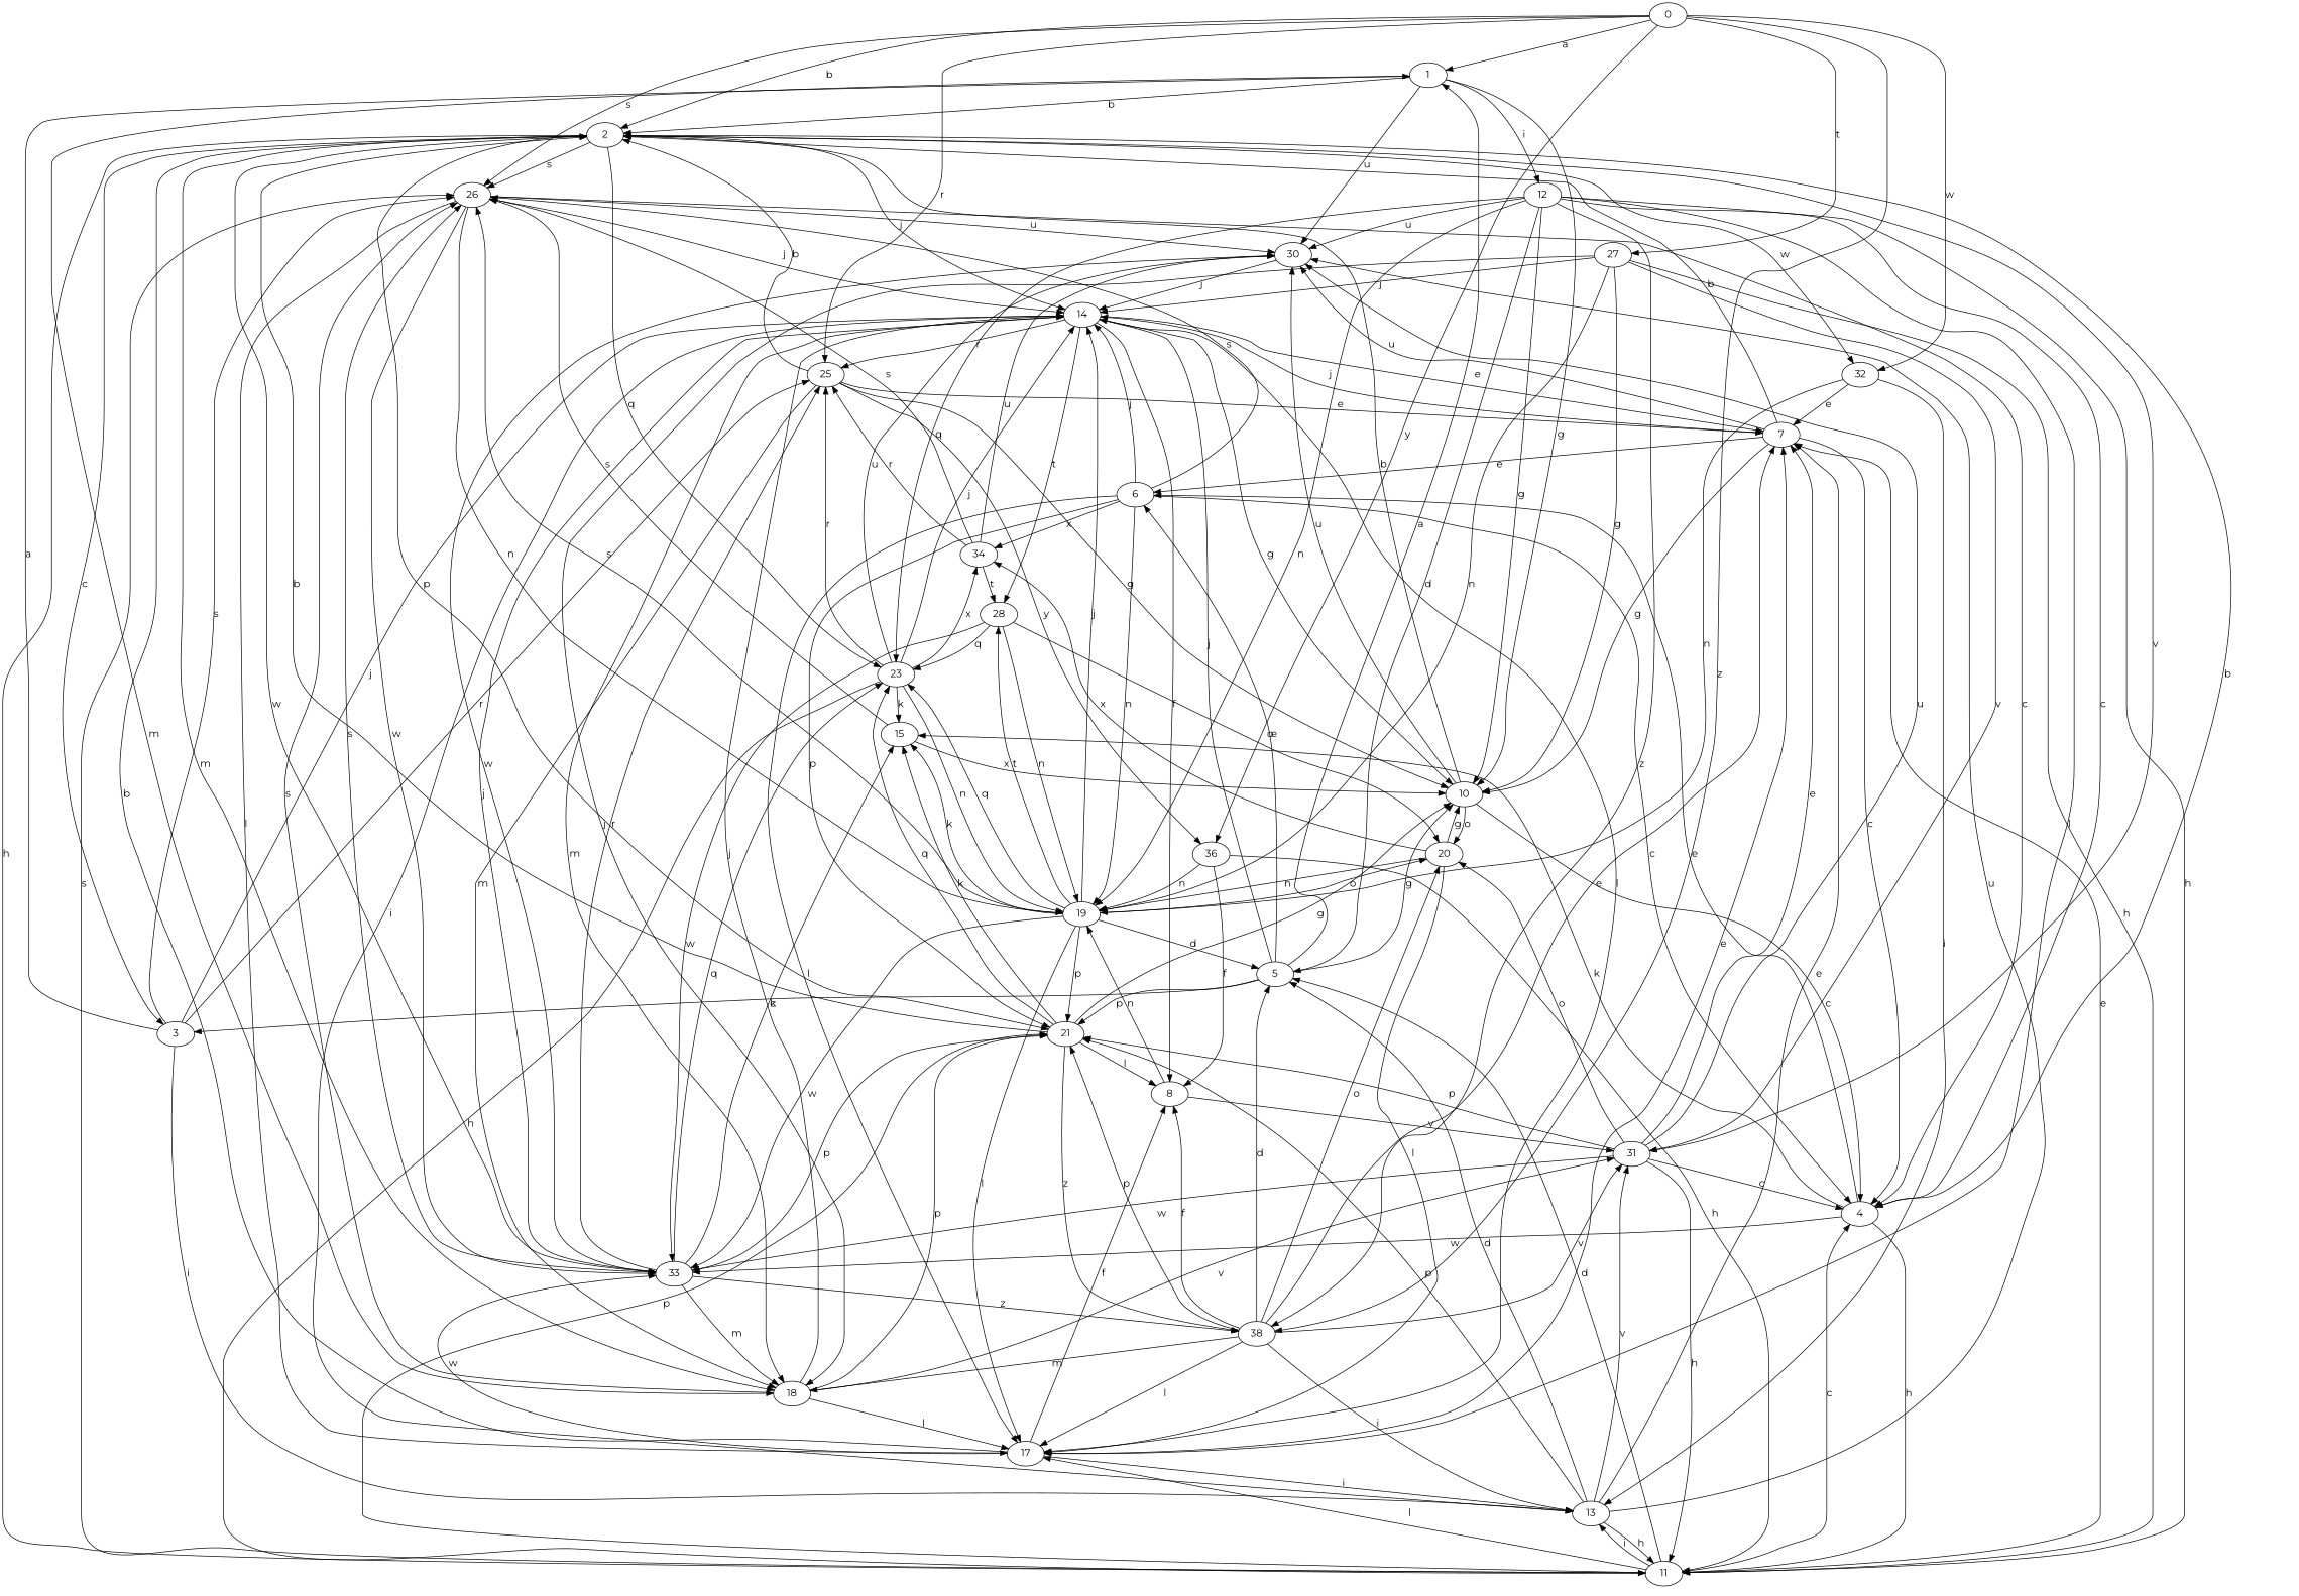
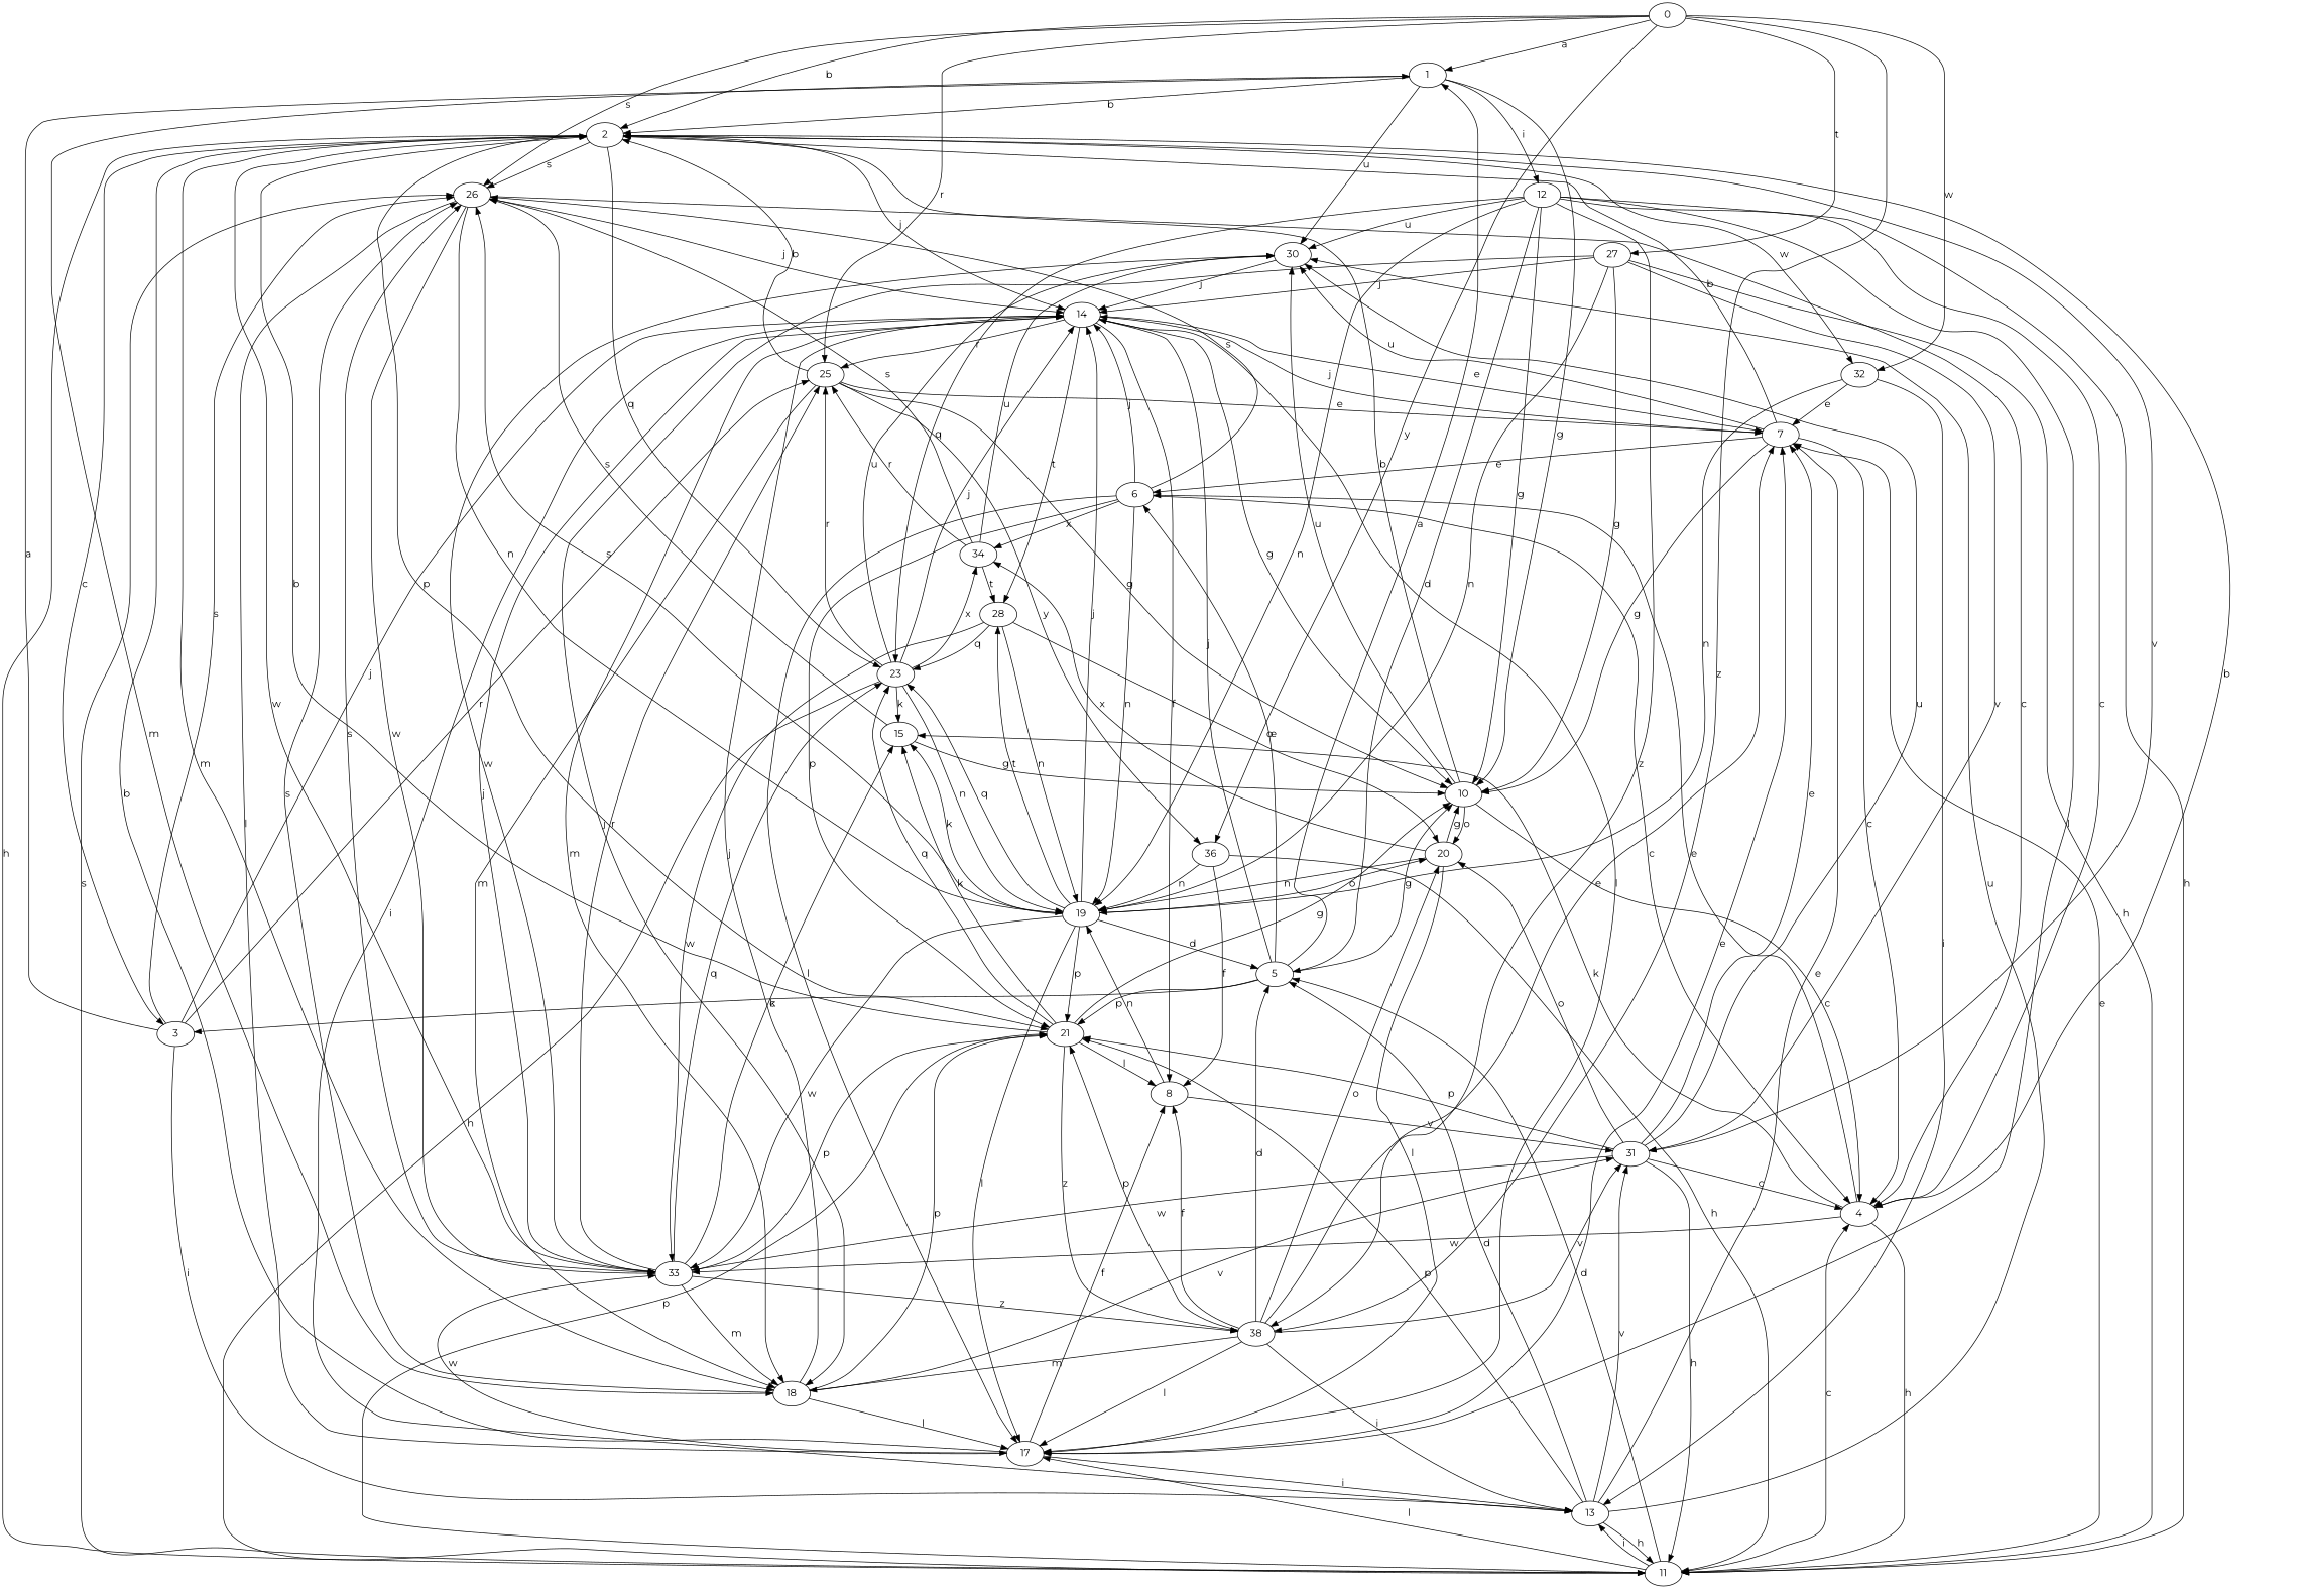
  strict digraph {
    fontname=Montserrat
    node [fontname=Montserrat]
    edge [fontname=Montserrat]
    0
    1
    2
    25
    26
    27
    32
    36
    38
    10
    12
    18
    30
    3
    11
    14
    21
    23
    31
    33
    7
    4
    17
    19
    13
    8
    5
    20
    28
    15
    34
    6
    0 -> 1 [label=a]
    0 -> 2 [label=b]
    0 -> 25 [label=r]
    0 -> 26 [label=s]
    0 -> 27 [label=t]
    0 -> 32 [label=w]
    0 -> 36 [label=y]
    0 -> 38 [label=z]
    1 -> 2 [label=b]
    1 -> 10 [label=g]
    1 -> 12 [label=i]
    1 -> 18 [label=m]
    1 -> 30 [label=u]
    2 -> 26 [label=s]
    2 -> 32 [label=w]
    2 -> 18 [label=m]
    2 -> 3 [label=c]
    2 -> 11 [label=h]
    2 -> 14 [label=j]
    2 -> 21 [label=p]
    2 -> 23 [label=q]
    2 -> 31 [label=v]
    2 -> 33 [label=w]
    25 -> 2 [label=b]
    25 -> 36 [label=y]
    25 -> 10 [label=g]
    25 -> 18 [label=m]
    25 -> 7 [label=e]
-   26 -> 30 [label=u]
    26 -> 14 [label=j]
    26 -> 33 [label=w]
    26 -> 4 [label=c]
    26 -> 17 [label=l]
    26 -> 19 [label=n]
    27 -> 10 [label=g]
    27 -> 18 [label=j]
    27 -> 11 [label=h]
    27 -> 14 [label=j]
    27 -> 31 [label=v]
    27 -> 19 [label=n]
    32 -> 7 [label=e]
    32 -> 19 [label=n]
    32 -> 13 [label=i]
    36 -> 11 [label=h]
    36 -> 19 [label=n]
    36 -> 8 [label=f]
    38 -> 18 [label=m]
    38 -> 21 [label=p]
    38 -> 31 [label=v]
    38 -> 7 [label=e]
    38 -> 17 [label=l]
    38 -> 13 [label=i]
    38 -> 8 [label=f]
    38 -> 5 [label=d]
    38 -> 20 [label=o]
    10 -> 2 [label=b]
    10 -> 30 [label=u]
    10 -> 4 [label=c]
    10 -> 20 [label=o]
    12 -> 38 [label=z]
    12 -> 10 [label=g]
    12 -> 30 [label=u]
    12 -> 11 [label=h]
    12 -> 23 [label=q]
    12 -> 4 [label=c]
    12 -> 17 [label=l]
    12 -> 19 [label=n]
    12 -> 5 [label=d]
    18 -> 26 [label=s]
    18 -> 14 [label=j]
    18 -> 21 [label=p]
    18 -> 31 [label=v]
    18 -> 17 [label=l]
    30 -> 14 [label=j]
    30 -> 33 [label=w]
    3 -> 1 [label=a]
    3 -> 25 [label=r]
    3 -> 26 [label=s]
    3 -> 14 [label=j]
    3 -> 13 [label=i]
    11 -> 26 [label=s]
    11 -> 21 [label=p]
    11 -> 7 [label=e]
    11 -> 4 [label=c]
    11 -> 17 [label=l]
    11 -> 13 [label=i]
    11 -> 5 [label=d]
    14 -> 25 [label=r]
    14 -> 10 [label=g]
    14 -> 18 [label=m]
    14 -> 7 [label=e]
    14 -> 17 [label=l]
    14 -> 13 [label=i]
    14 -> 8 [label=f]
    14 -> 28 [label=t]
    21 -> 2 [label=b]
    21 -> 38 [label=z]
    21 -> 10 [label=g]
    21 -> 23 [label=q]
    21 -> 8 [label=l]
    21 -> 15 [label=k]
    23 -> 25 [label=r]
    23 -> 30 [label=u]
    23 -> 11 [label=h]
    23 -> 14 [label=j]
    23 -> 19 [label=n]
    23 -> 15 [label=k]
    23 -> 34 [label=x]
    31 -> 30 [label=u]
    31 -> 11 [label=h]
    31 -> 21 [label=p]
    31 -> 33 [label=w]
    31 -> 7 [label=e]
    31 -> 4 [label=c]
    31 -> 20 [label=o]
    33 -> 25 [label=r]
    33 -> 26 [label=s]
    33 -> 38 [label=z]
    33 -> 18 [label=m]
    33 -> 14 [label=j]
    33 -> 21 [label=p]
    33 -> 23 [label=q]
    33 -> 15 [label=k]
    7 -> 2 [label=b]
    7 -> 10 [label=g]
    7 -> 30 [label=u]
    7 -> 14 [label=j]
    7 -> 4 [label=c]
    7 -> 6 [label=e]
    4 -> 2 [label=b]
    4 -> 11 [label=h]
    4 -> 33 [label=w]
    4 -> 15 [label=k]
    4 -> 6 [label=e]
    17 -> 2 [label=b]
    17 -> 33 [label=w]
    17 -> 7 [label=e]
    17 -> 13 [label=i]
    17 -> 8 [label=f]
    19 -> 26 [label=s]
    19 -> 14 [label=j]
    19 -> 21 [label=p]
    19 -> 23 [label=q]
    19 -> 33 [label=w]
    19 -> 17 [label=l]
    19 -> 5 [label=d]
    19 -> 20 [label=o]
    19 -> 28 [label=t]
    19 -> 15 [label=k]
    13 -> 30 [label=u]
    13 -> 11 [label=h]
    13 -> 21 [label=p]
    13 -> 31 [label=v]
    13 -> 7 [label=e]
    13 -> 5 [label=d]
    8 -> 31 [label=v]
    8 -> 19 [label=n]
    5 -> 1 [label=a]
    5 -> 10 [label=g]
    5 -> 3 [label=c]
    5 -> 14 [label=j]
    5 -> 21 [label=p]
    5 -> 6 [label=e]
    20 -> 10 [label=g]
    20 -> 17 [label=l]
    20 -> 19 [label=n]
    20 -> 34 [label=x]
    28 -> 23 [label=q]
    28 -> 33 [label=w]
    28 -> 19 [label=n]
    28 -> 20 [label=o]
    15 -> 26 [label=s]
-   15 -> 10 [label=x]
+   15 -> 10 [label=g]
    34 -> 25 [label=r]
    34 -> 26 [label=s]
    34 -> 30 [label=u]
    34 -> 28 [label=t]
    6 -> 26 [label=s]
    6 -> 14 [label=j]
    6 -> 21 [label=p]
    6 -> 4 [label=c]
    6 -> 17 [label=l]
    6 -> 19 [label=n]
    6 -> 34 [label=x]
  }
